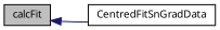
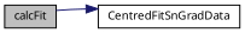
  digraph {
    rankdir=LR
    fontname="Noto Sans"
    node [color=black fontname="Noto Sans" fontsize=10 shape=record]
    n1 [fillcolor=grey75 fontcolor=black height=0.2 label=calcFit style=filled width=0.4]
    n2 [height=0.2 label=CentredFitSnGradData width=0.4]
-   n1 -> n2 [color=midnightblue dir=back fontname="Noto Sans" fontsize=10 labelfontname=Helvetica labelfontsize=10 style=solid]
+   n2 -> n1 [color=midnightblue dir=back fontname="Noto Sans" fontsize=10 labelfontname=Helvetica labelfontsize=10 style=solid]
  }
